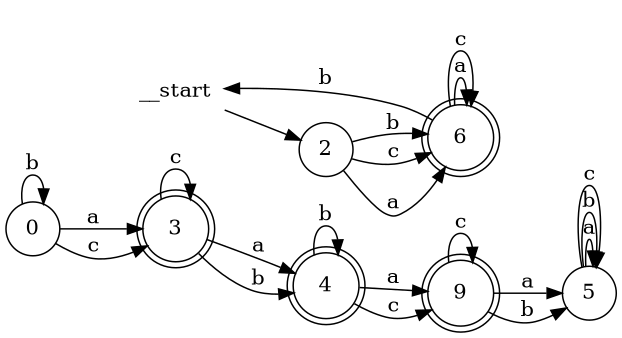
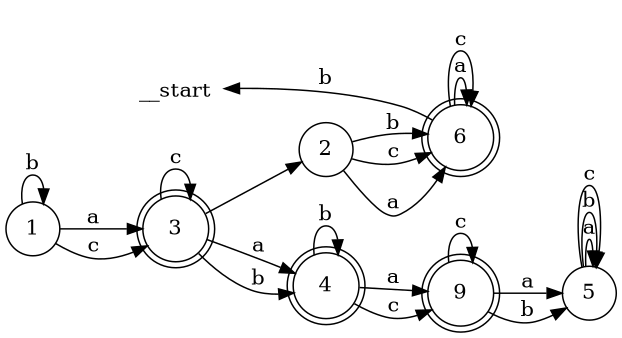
  digraph {
    rankdir=LR
    node [shape=doublecircle]
    __start [shape=none]
    n2 [label=2 shape=circle]
    n3 [label=6]
-   n4 [label=0 shape=circle]
+   n4 [label=1 shape=circle]
    n5 [label=3]
    n6 [label=4]
    n7 [label=9]
    n8 [label=5 shape=circle]
-   __start -> n2
+   n5 -> n2
    n2 -> n3 [label=a]
    n2 -> n3 [label=b]
    n2 -> n3 [label=c]
    n3 -> __start [label=b]
    n3 -> n3 [label=a]
    n3 -> n3 [label=c]
    n4 -> n4 [label=b]
    n4 -> n5 [label=a]
    n4 -> n5 [label=c]
    n5 -> n5 [label=c]
    n5 -> n6 [label=a]
    n5 -> n6 [label=b]
    n6 -> n6 [label=b]
    n6 -> n7 [label=a]
    n6 -> n7 [label=c]
    n7 -> n7 [label=c]
    n7 -> n8 [label=a]
    n7 -> n8 [label=b]
    n8 -> n8 [label=a]
    n8 -> n8 [label=b]
    n8 -> n8 [label=c]
  }
